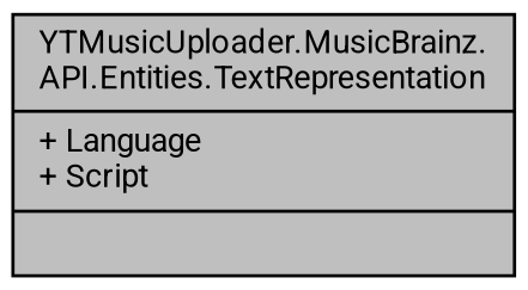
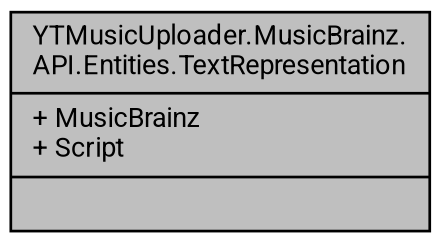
  digraph {
    fontname=Roboto
-   n1 [color=black fillcolor=grey75 fontcolor=black fontname=Roboto fontsize=10 height=0.2 label="{YTMusicUploader.MusicBrainz.\lAPI.Entities.TextRepresentation\n|+ Language\l+ Script\l|}" shape=record style=filled width=0.4]
+   n1 [color=black fillcolor=grey75 fontcolor=black fontname=Roboto fontsize=10 height=0.2 label="{YTMusicUploader.MusicBrainz.\lAPI.Entities.TextRepresentation\n|+ MusicBrainz\l+ Script\l|}" shape=record style=filled width=0.4]
  }
